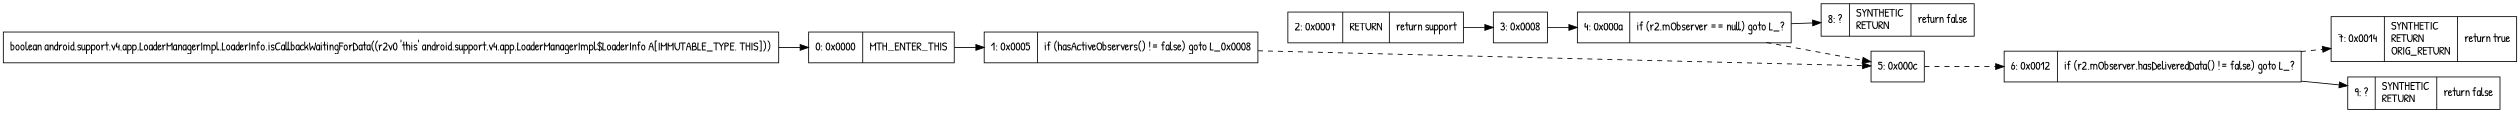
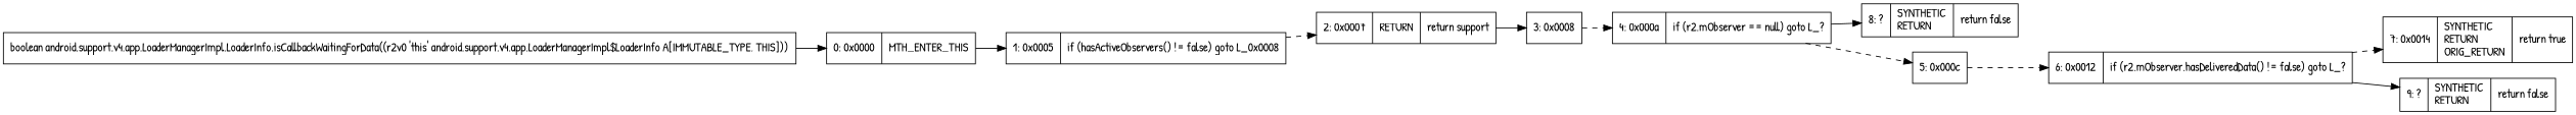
  digraph {
    fontname="Patrick Hand"
    rankdir=LR
    node [fontname="Patrick Hand" shape=record]
    edge [fontname="Patrick Hand"]
    n1 [label="{0\:\ 0x0000|MTH_ENTER_THIS\l}"]
    n2 [label="{1\:\ 0x0005|if (hasActiveObservers() != false) goto L_0x0008\l}"]
    n3 [label="{2\:\ 0x0007|RETURN\l|return support\l}"]
    n4 [label="{3\:\ 0x0008}"]
    n5 [label="{4\:\ 0x000a|if (r2.mObserver == null) goto L_?\l}"]
    n6 [label="{5\:\ 0x000c}"]
    n7 [label="{8\:\ ?|SYNTHETIC\lRETURN\l|return false\l}"]
    n8 [label="{6\:\ 0x0012|if (r2.mObserver.hasDeliveredData() != false) goto L_?\l}"]
    n9 [label="{7\:\ 0x0014|SYNTHETIC\lRETURN\lORIG_RETURN\l|return true\l}"]
    n10 [label="{9\:\ ?|SYNTHETIC\lRETURN\l|return false\l}"]
    n11 [label="{boolean android.support.v4.app.LoaderManagerImpl.LoaderInfo.isCallbackWaitingForData((r2v0 'this' android.support.v4.app.LoaderManagerImpl$LoaderInfo A[IMMUTABLE_TYPE, THIS])) }"]
    n1 -> n2
-   n2 -> n6 [style=dashed]
+   n2 -> n3 [style=dashed]
    n3 -> n4
-   n4 -> n5
+   n4 -> n5 [style=dashed]
    n5 -> n6 [style=dashed]
    n5 -> n7
    n6 -> n8 [style=dashed]
    n8 -> n9 [style=dashed]
    n8 -> n10
    n11 -> n1
  }
